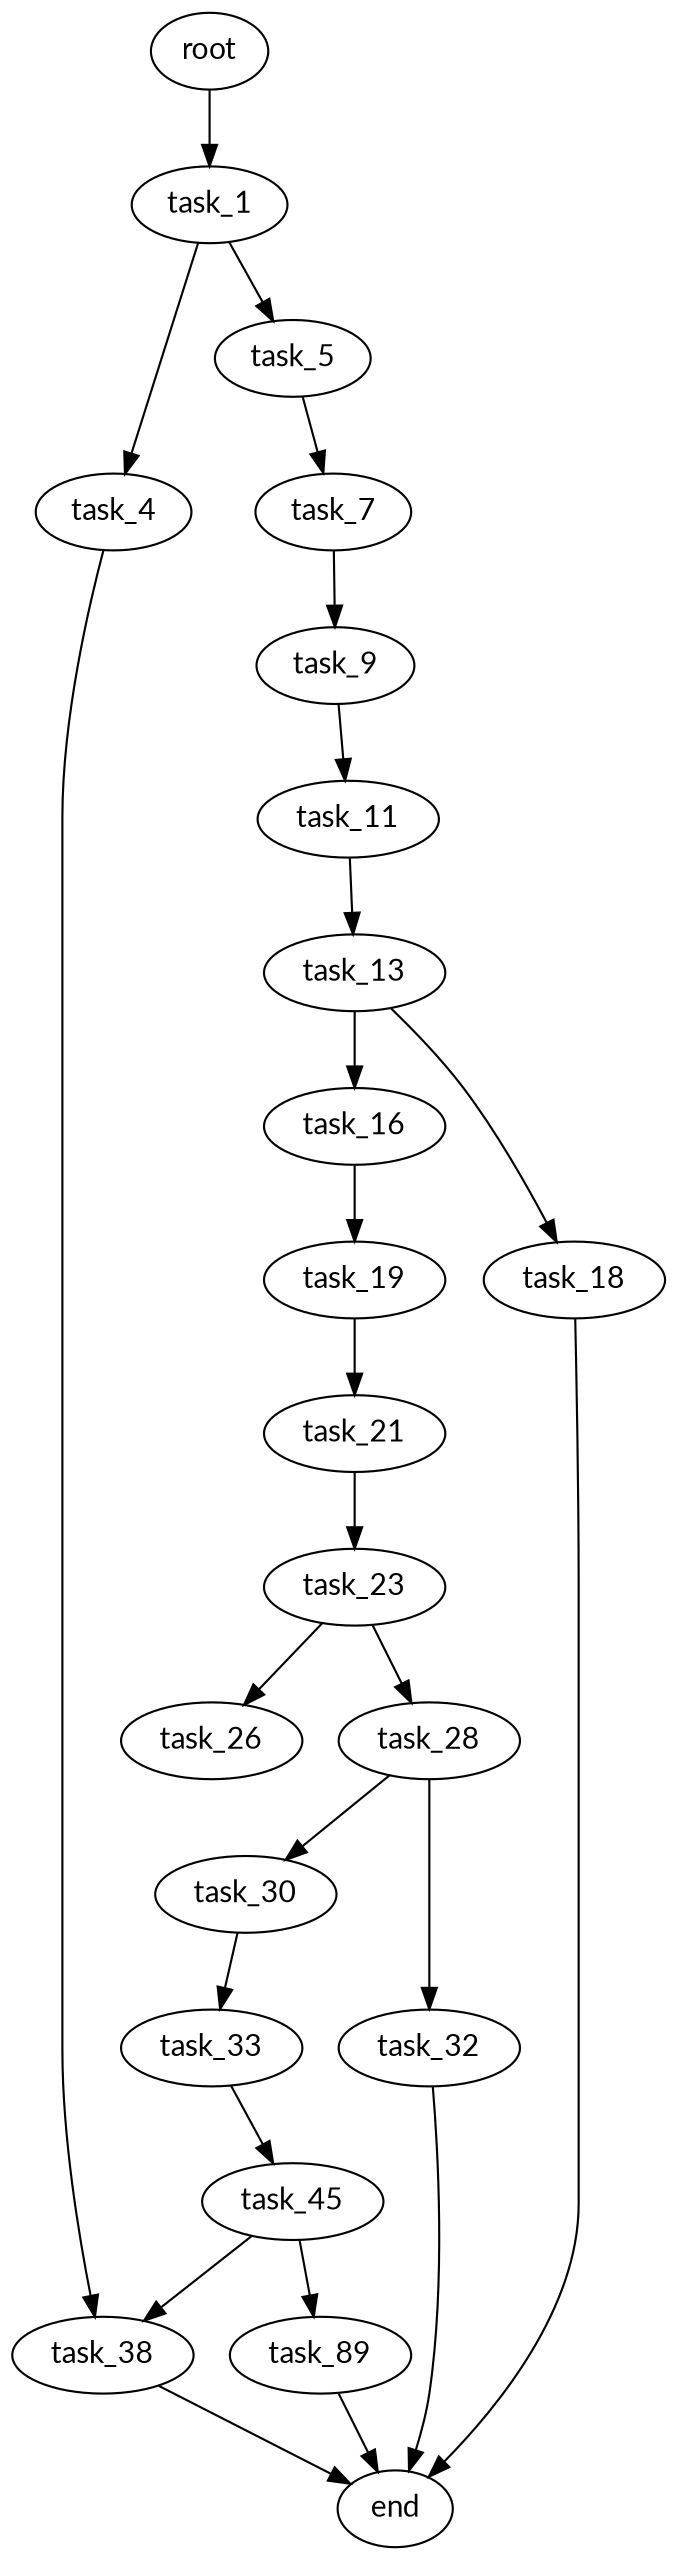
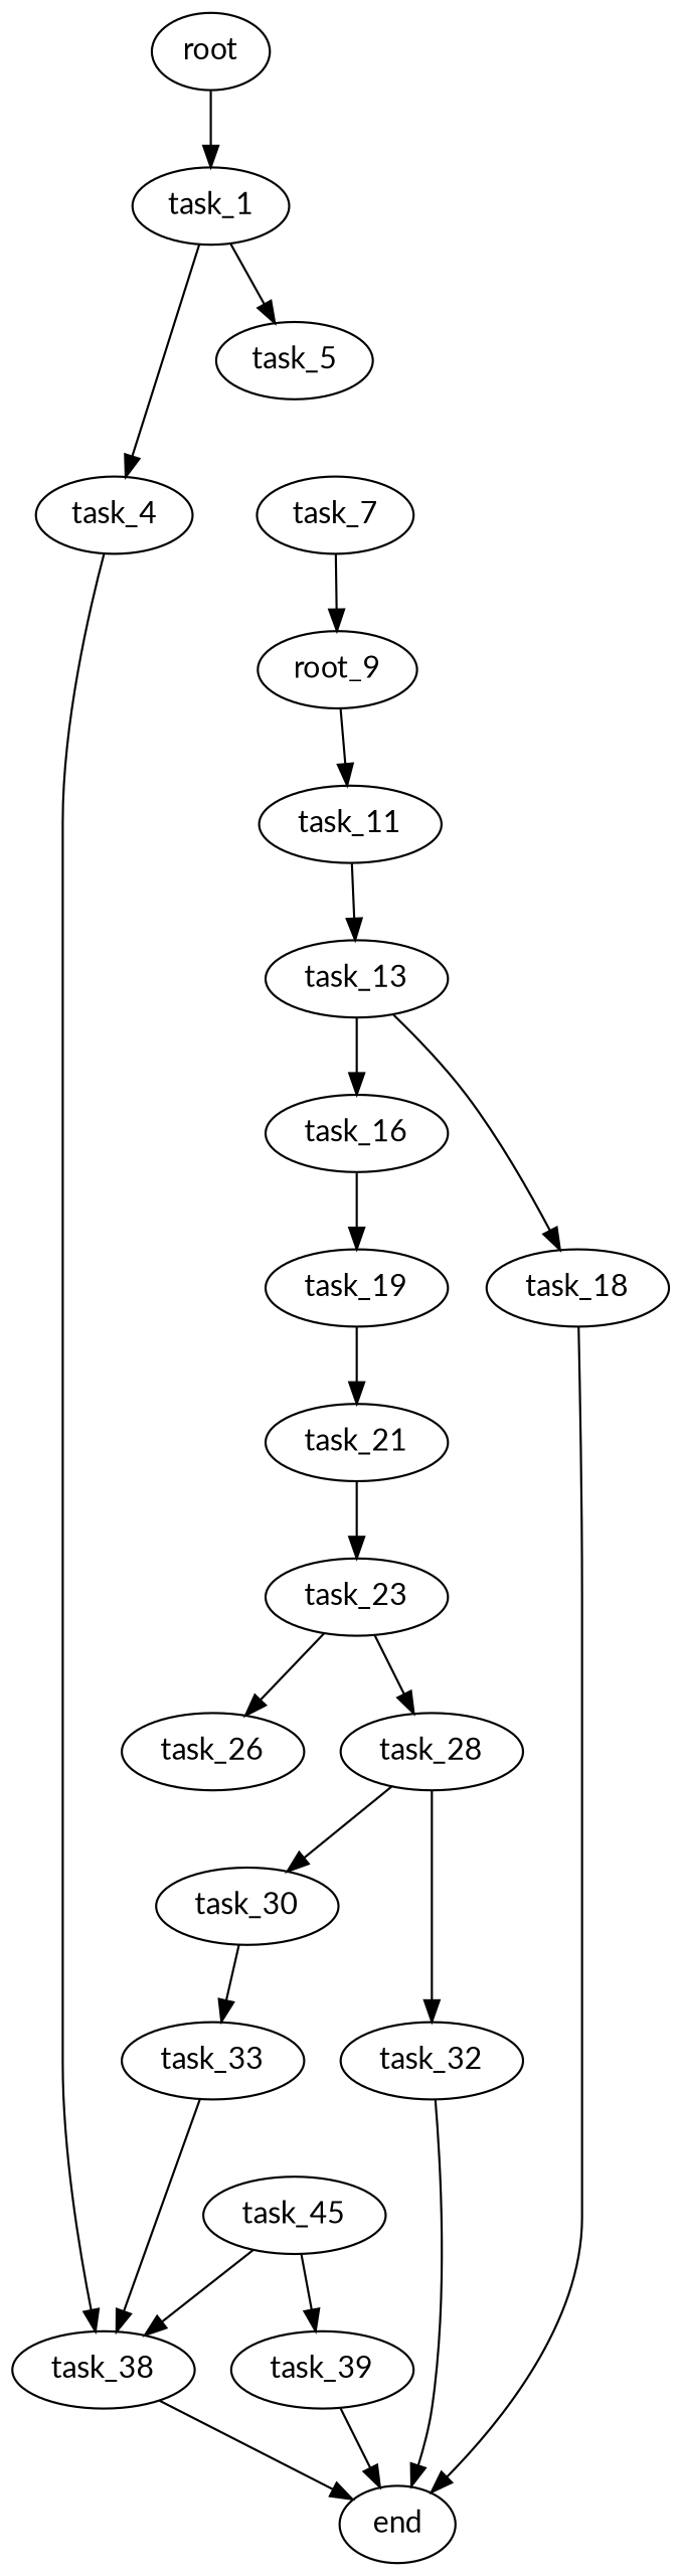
  digraph {
    fontname=Lato
    node [fontname=Lato]
    edge [fontname=Lato]
    root
    task_1
    task_4
    task_5
    task_38
    task_7
-   task_9
+   task_9 [label=root_9]
    task_11
    task_13
    task_16
    task_18
    task_19
    end
    task_21
    task_23
    task_26
    n17 [label=task_28]
    task_30
    task_32
    task_33
    n21 [label=task_45]
-   task_39 [label=task_89]
+   task_39
    root -> task_1
    task_1 -> task_4
    task_1 -> task_5
    task_4 -> task_38
-   task_5 -> task_7
    task_38 -> end
    task_7 -> task_9
    task_9 -> task_11
    task_11 -> task_13
    task_13 -> task_16
    task_13 -> task_18
    task_16 -> task_19
    task_18 -> end
    task_19 -> task_21
    task_21 -> task_23
    task_23 -> task_26
    task_23 -> n17
    n17 -> task_30
    n17 -> task_32
    task_30 -> task_33
    task_32 -> end
-   task_33 -> n21
+   task_33 -> task_38
    n21 -> task_38
    n21 -> task_39
    task_39 -> end
  }
